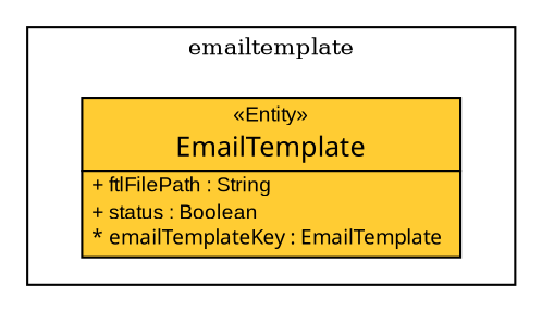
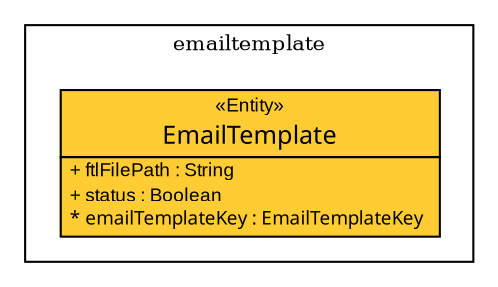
  digraph {
    fontsize=10
-   n1 [fontcolor=black fontname=arial fontsize=9.0 label=<<table border="0" cellborder="1" cellspacing="0" cellpadding="0" port="p" bgcolor="#FFCC33"> 	<tr><td> 	<table border="0" cellspacing="1" cellpadding="1"> 		<tr><td> &laquo;Entity&raquo; </td></tr> 		<tr><td><font face="arialbd"  point-size="12.0"> EmailTemplate </font></td></tr> 	</table></td></tr> 	 	 		<tr><td> 			<table border="0" cellspacing="0" cellpadding="1">	 		 		 			 				<tr><td align="left"> + ftlFilePath : String </td></tr> 			 		 		  		 			 				<tr><td align="left"> + status : Boolean </td></tr> 			 		 		  		 		  			<tr><td align="left"><font face="arialbd"> * emailTemplateKey : EmailTemplate </font> </td></tr>			 		  		 		 			</table>		 		</td></tr> 	 	 	 	</table>> shape=plaintext]
+   n1 [fontcolor=black fontname=arial fontsize=9.0 label=<<table border="0" cellborder="1" cellspacing="0" cellpadding="0" port="p" bgcolor="#FFCC33"> 	<tr><td> 	<table border="0" cellspacing="1" cellpadding="1"> 		<tr><td> &laquo;Entity&raquo; </td></tr> 		<tr><td><font face="arialbd"  point-size="12.0"> EmailTemplate </font></td></tr> 	</table></td></tr> 	 	 		<tr><td> 			<table border="0" cellspacing="0" cellpadding="1">	 		 		 			 				<tr><td align="left"> + ftlFilePath : String </td></tr> 			 		 		  		 			 				<tr><td align="left"> + status : Boolean </td></tr> 			 		 		  		 		  			<tr><td align="left"><font face="arialbd"> * emailTemplateKey : EmailTemplateKey </font> </td></tr>			 		  		 		 			</table>		 		</td></tr> 	 	 	 	</table>> shape=plaintext]
    subgraph cluster_1 {
      label=emailtemplate
      n1
    }
  }
